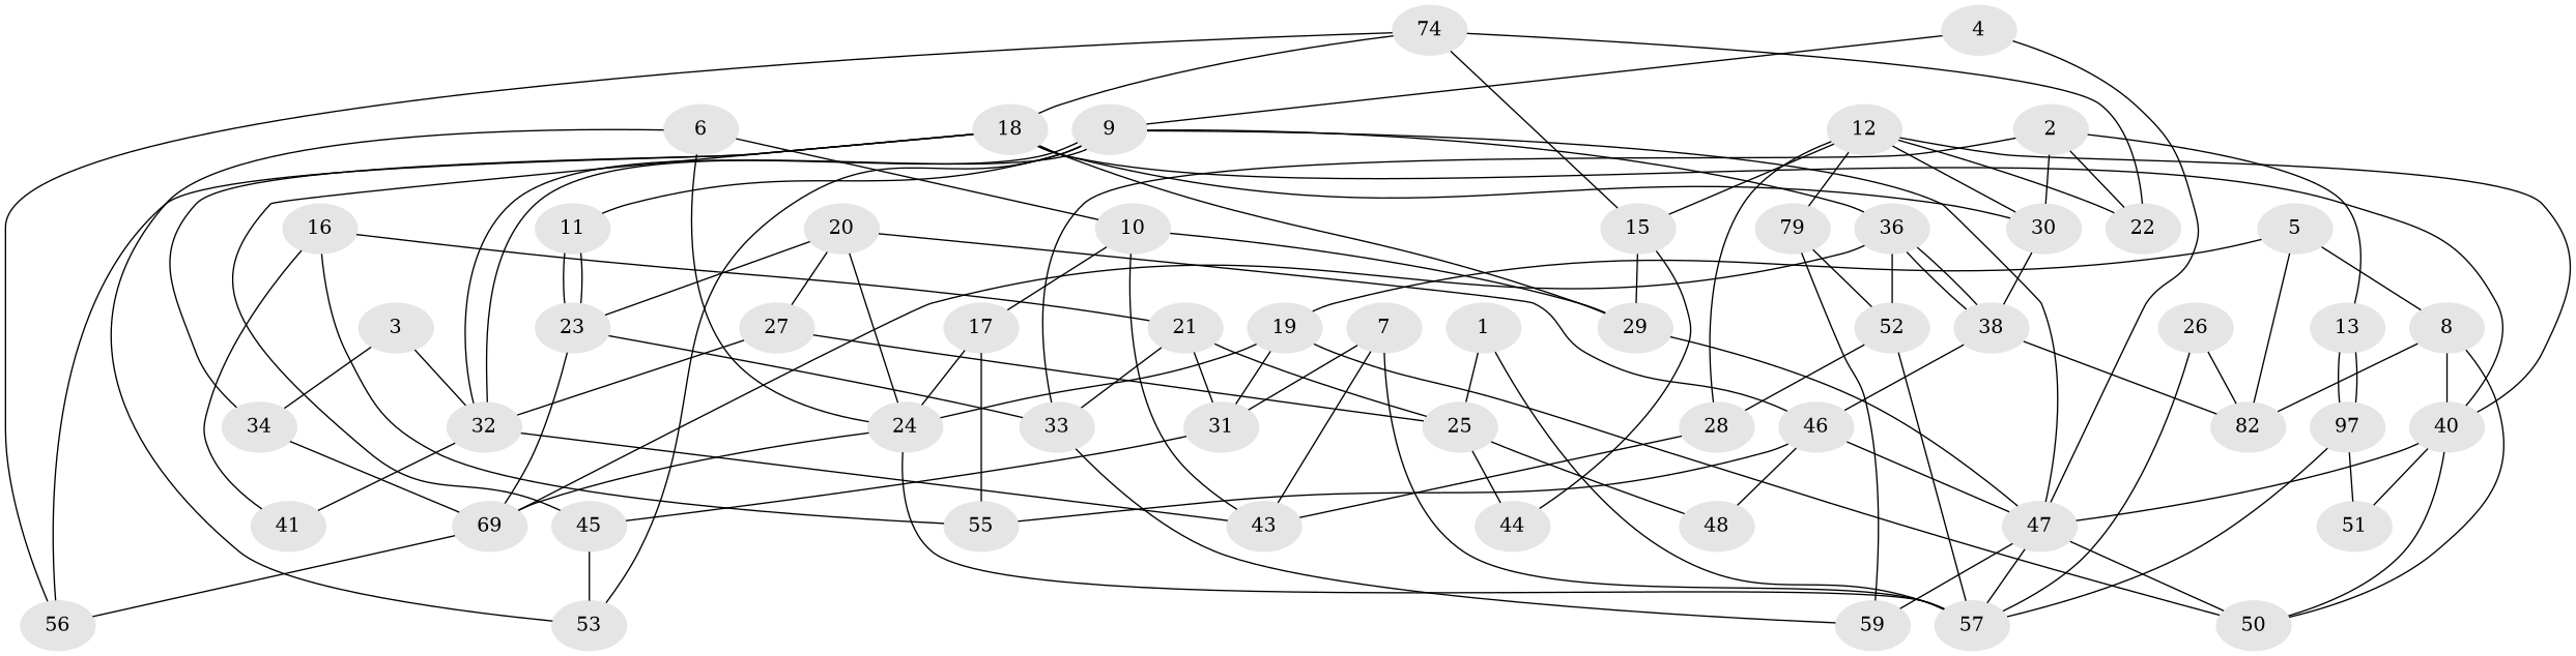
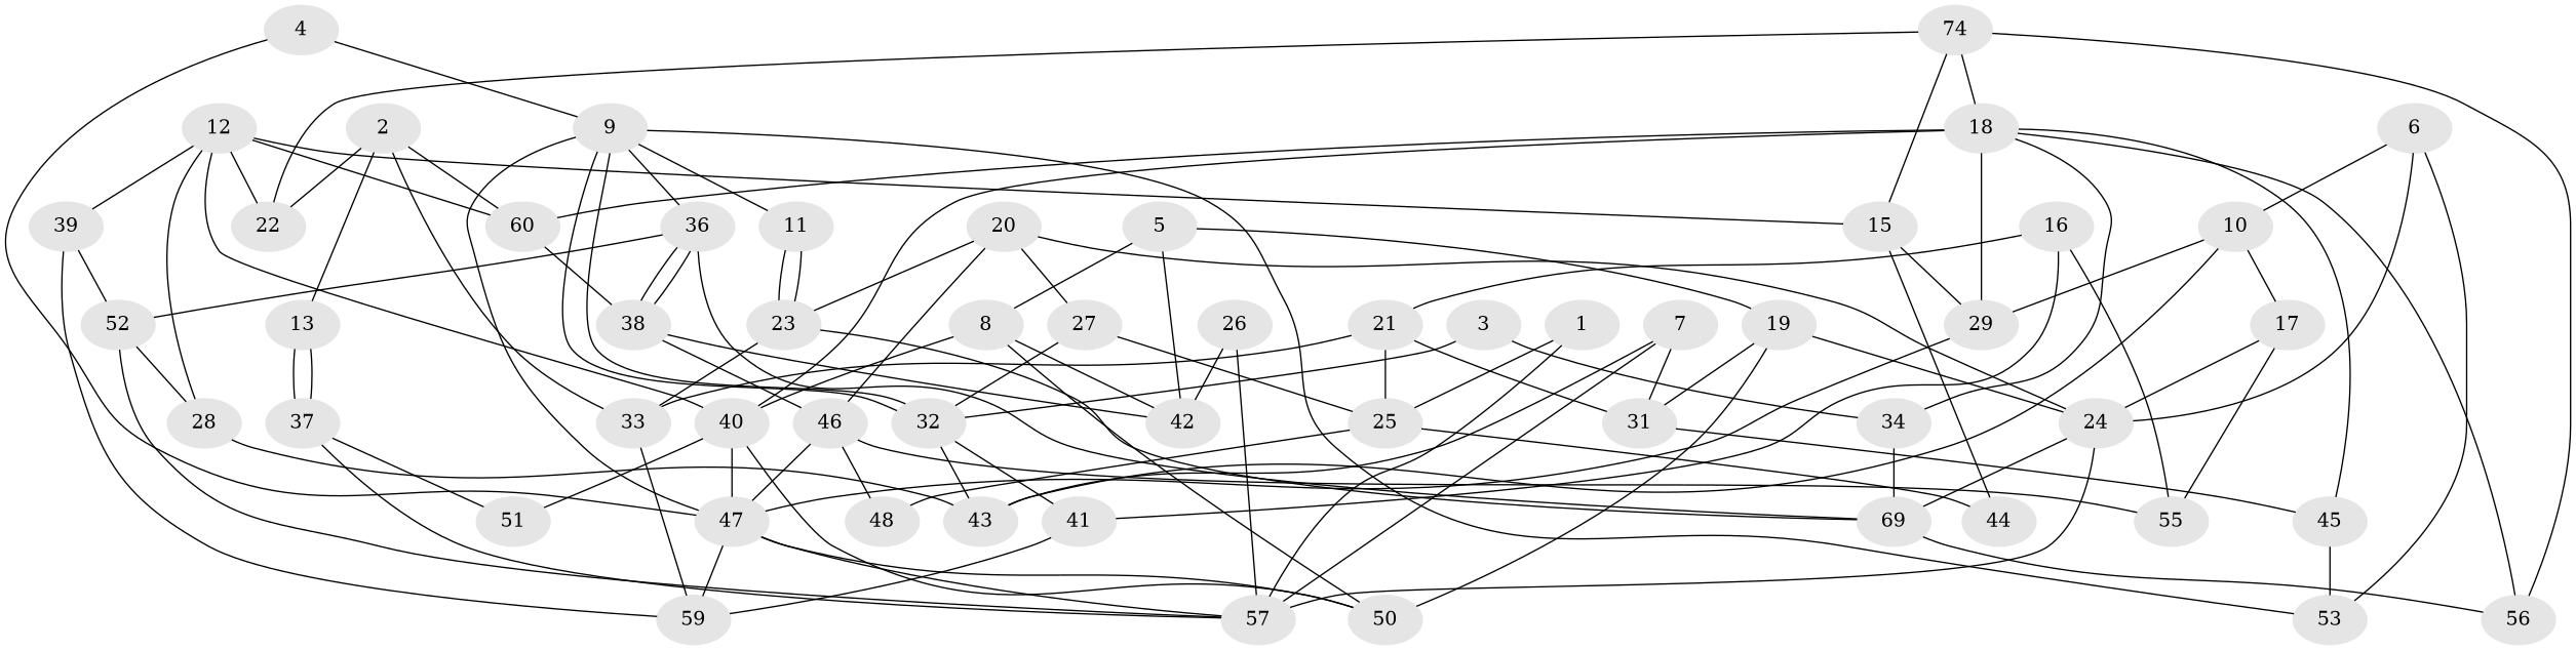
  graph {
    node [color=gray90 style=filled]
    1
    25
    57
    44
    48
    2
    13
    22
-   30
+   30 [label=60]
    33
-   37 [label=97]
+   37
    38
    n13 [label=59]
    3
    32
    34
    28
    43
    41
    n20 [label=69]
    4
    9
    47
    53
    11
    36
    50
    5
    8
    19
-   42 [label=82]
+   42
    40
    24
    31
    6
    10
    17
    29
    7
    45
    51
    23
    52
    55
    12
    15
-   39 [label=79]
+   39
    n48 [label=74]
    18
    56
    16
    21
    20
    27
    46
    26
    1 -- 25
    1 -- 57
    25 -- 44
    25 -- 48
    2 -- 13
    2 -- 22
    2 -- 30
    2 -- 33
    13 -- 37
    13 -- 37
    30 -- 38
    33 -- n13
    37 -- 57
    37 -- 51
    38 -- 42
    38 -- 46
    3 -- 32
    3 -- 34
    32 -- 43
    32 -- 41
    34 -- n20
    28 -- 43
+   41 -- n13
    n20 -- 56
    4 -- 9
    4 -- 47
    9 -- 32
    9 -- 32
    9 -- 47
    9 -- 53
    9 -- 11
    9 -- 36
    47 -- 57
    47 -- n13
    47 -- 50
    11 -- 23
    11 -- 23
    36 -- 38
    36 -- 38
    36 -- n20
    36 -- 52
    5 -- 8
    5 -- 19
    5 -- 42
    8 -- 50
    8 -- 42
    8 -- 40
    19 -- 50
    19 -- 24
    19 -- 31
    40 -- 47
    40 -- 50
    40 -- 51
    24 -- 57
    24 -- n20
    31 -- 45
    6 -- 53
    6 -- 24
    6 -- 10
    10 -- 43
    10 -- 17
    10 -- 29
    17 -- 24
    17 -- 55
    29 -- 47
    7 -- 57
    7 -- 43
    7 -- 31
    45 -- 53
    23 -- 33
    23 -- n20
    52 -- 57
    52 -- 28
    12 -- 22
    12 -- 30
    12 -- 28
    12 -- 40
    12 -- 15
    12 -- 39
    15 -- 44
    15 -- 29
    39 -- n13
    39 -- 52
    n48 -- 22
    n48 -- 15
    n48 -- 18
    n48 -- 56
    18 -- 30
    18 -- 34
    18 -- 40
    18 -- 29
    18 -- 45
    18 -- 56
    16 -- 41
    16 -- 55
    16 -- 21
    21 -- 25
    21 -- 33
    21 -- 31
    20 -- 24
    20 -- 23
    20 -- 27
    20 -- 46
    27 -- 25
    27 -- 32
    46 -- 48
    46 -- 47
    46 -- 55
    26 -- 57
    26 -- 42
  }
